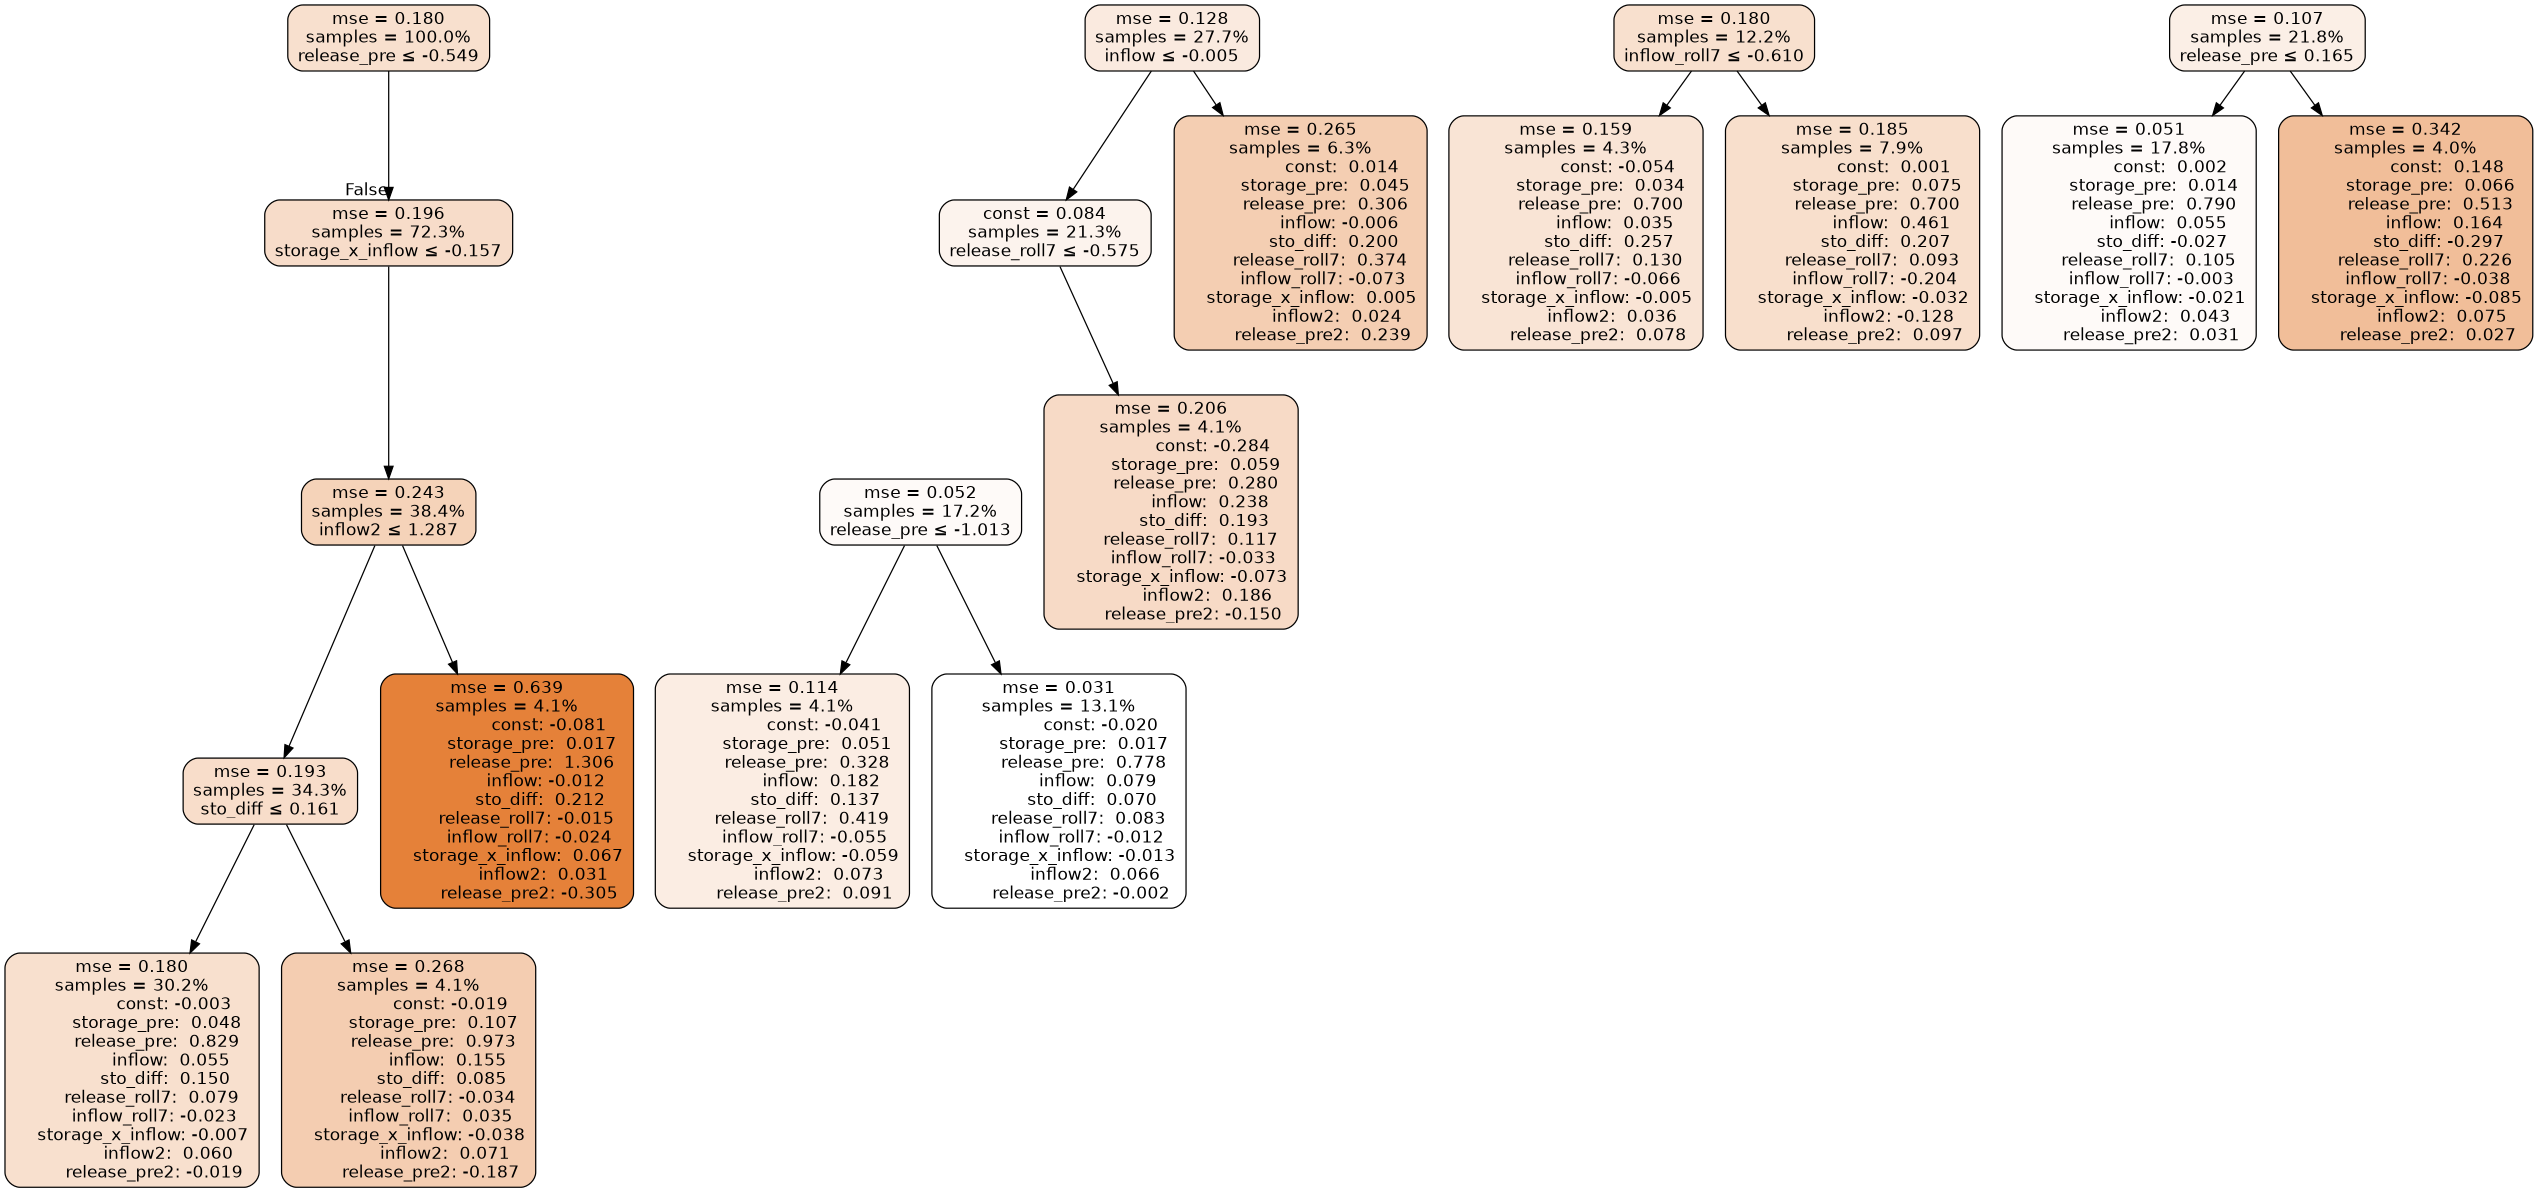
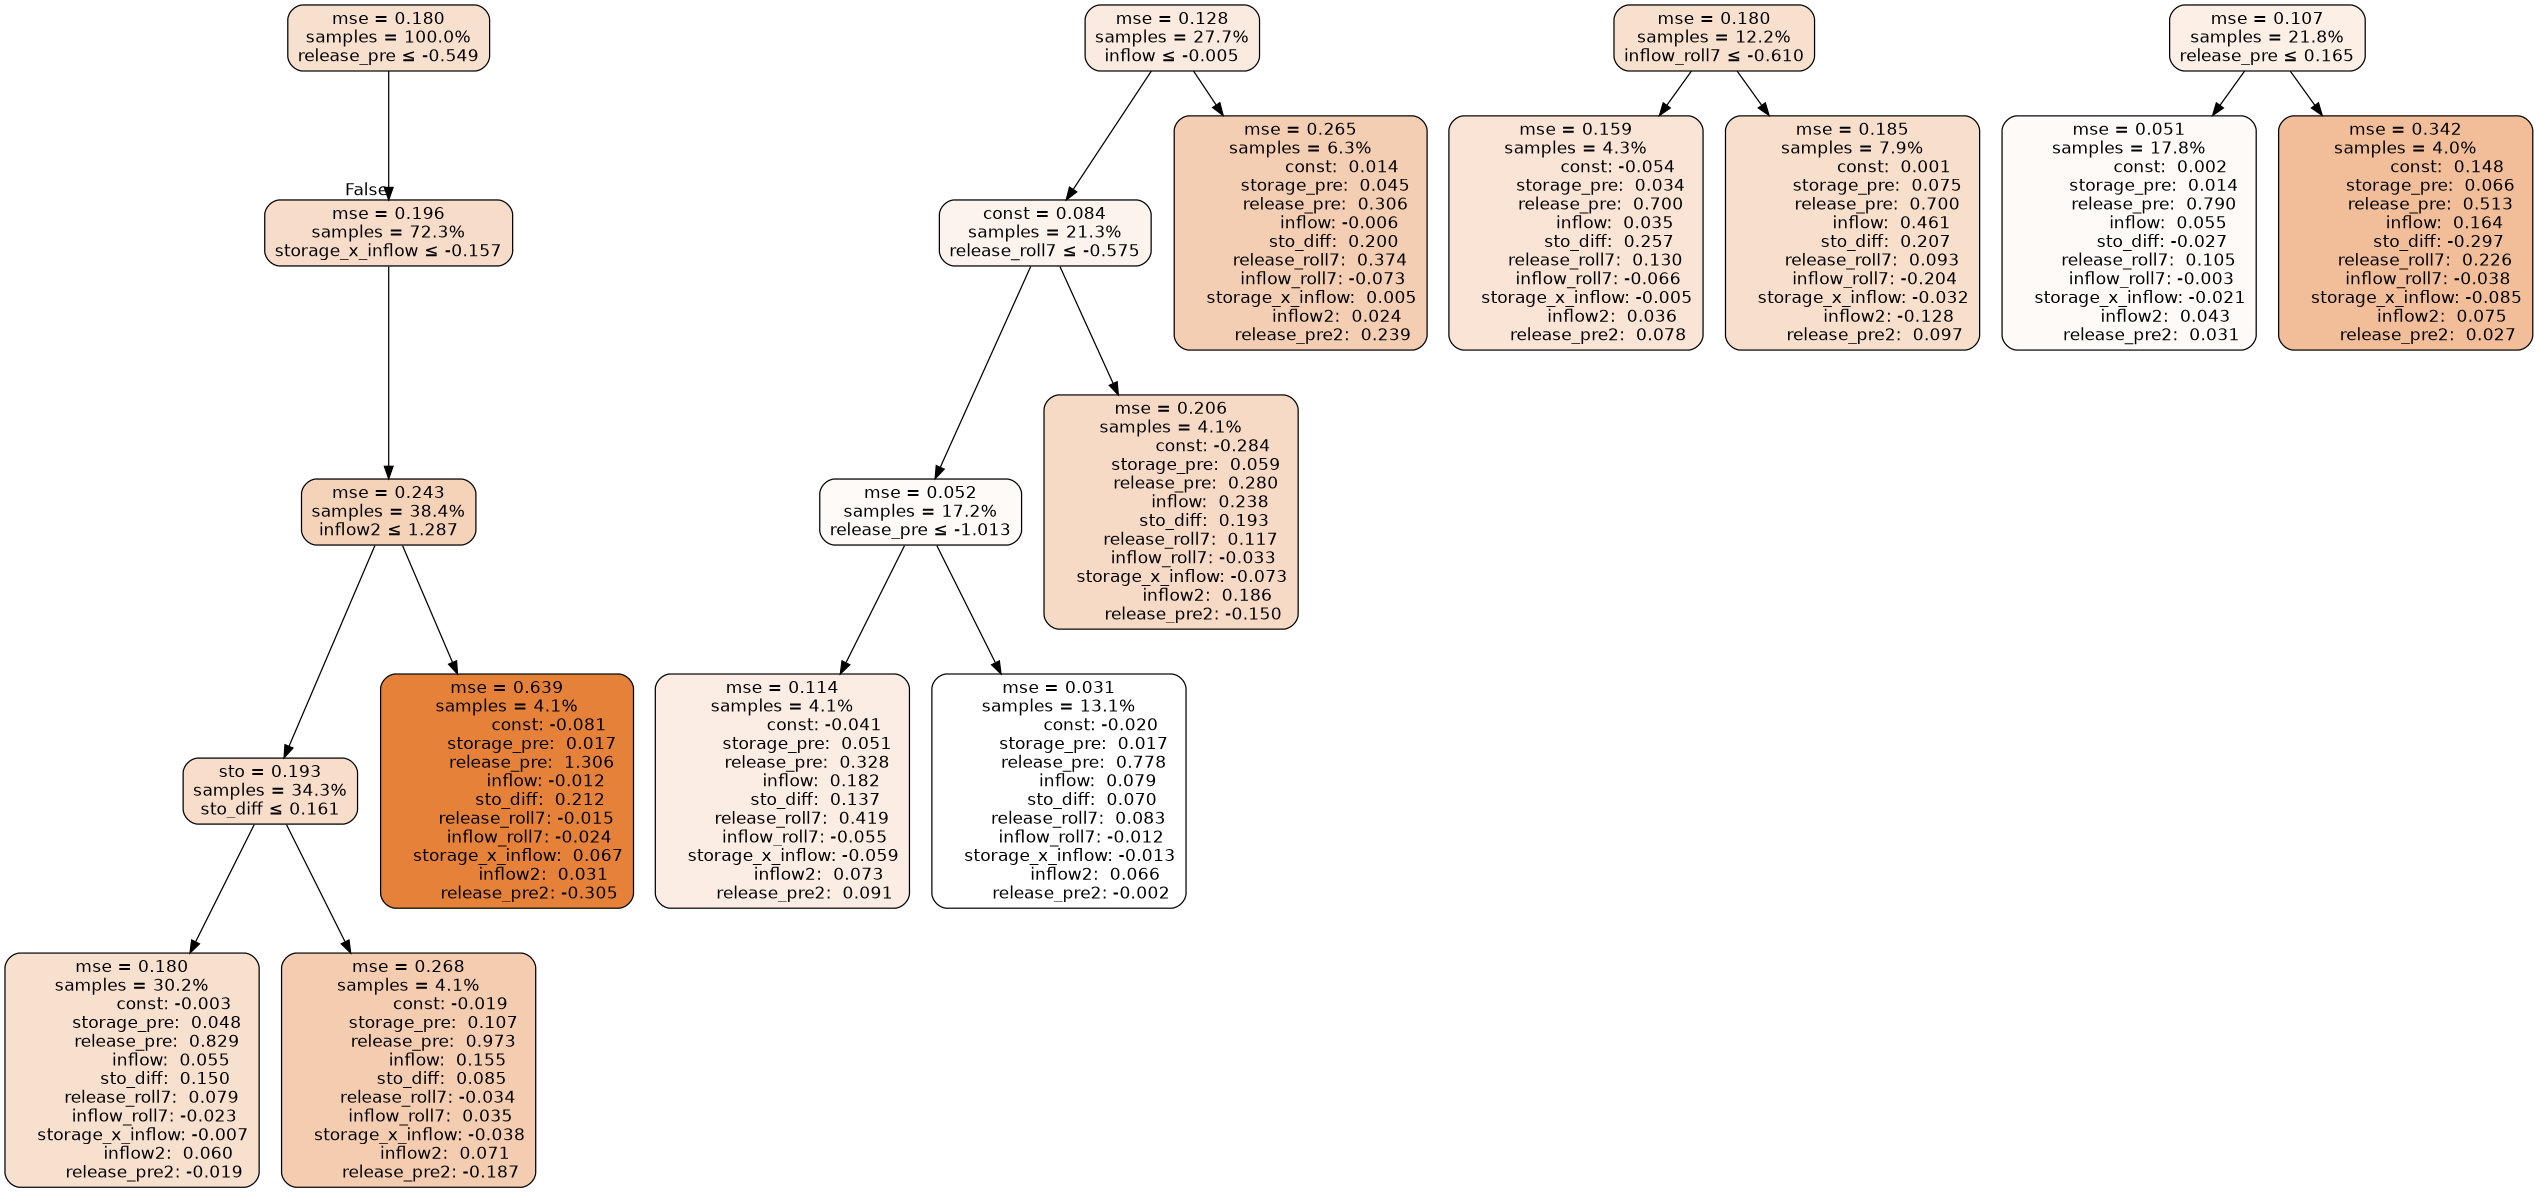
  digraph {
    node [color=black fillcolor="#f8e0ce" fontname=helvetica shape=rectangle style="filled, rounded"]
    edge [fontname=helvetica]
    n1 [label="mse = 0.180\nsamples = 100.0%\nrelease_pre &le; -0.549"]
    n2 [fillcolor="#f7dcc9" label="mse = 0.196\nsamples = 72.3%\nstorage_x_inflow &le; -0.157"]
    n3 [fillcolor="#faeadf" label="mse = 0.128\nsamples = 27.7%\ninflow &le; -0.005"]
    n4 [fillcolor="#fcf3ed" label="const = 0.084\nsamples = 21.3%\nrelease_roll7 &le; -0.575"]
    n5 [fillcolor="#f4ceb2" label="mse = 0.265\nsamples = 6.3%\n               const:  0.014\n         storage_pre:  0.045\n         release_pre:  0.306\n              inflow: -0.006\n            sto_diff:  0.200\n       release_roll7:  0.374\n        inflow_roll7: -0.073\n    storage_x_inflow:  0.005\n             inflow2:  0.024\n        release_pre2:  0.239"]
    n6 [fillcolor="#f5d3b9" label="mse = 0.243\nsamples = 38.4%\ninflow2 &le; 1.287"]
    n7 [fillcolor="#fefaf8" label="mse = 0.052\nsamples = 17.2%\nrelease_pre &le; -1.013"]
    n8 [fillcolor="#f7dac6" label="mse = 0.206\nsamples = 4.1%\n               const: -0.284\n         storage_pre:  0.059\n         release_pre:  0.280\n              inflow:  0.238\n            sto_diff:  0.193\n       release_roll7:  0.117\n        inflow_roll7: -0.033\n    storage_x_inflow: -0.073\n             inflow2:  0.186\n        release_pre2: -0.150"]
    n9 [fillcolor="#fbede3" label="mse = 0.114\nsamples = 4.1%\n               const: -0.041\n         storage_pre:  0.051\n         release_pre:  0.328\n              inflow:  0.182\n            sto_diff:  0.137\n       release_roll7:  0.419\n        inflow_roll7: -0.055\n    storage_x_inflow: -0.059\n             inflow2:  0.073\n        release_pre2:  0.091"]
    n10 [fillcolor="#ffffff" label="mse = 0.031\nsamples = 13.1%\n               const: -0.020\n         storage_pre:  0.017\n         release_pre:  0.778\n              inflow:  0.079\n            sto_diff:  0.070\n       release_roll7:  0.083\n        inflow_roll7: -0.012\n    storage_x_inflow: -0.013\n             inflow2:  0.066\n        release_pre2: -0.002"]
-   n11 [fillcolor="#f8ddca" label="mse = 0.193\nsamples = 34.3%\nsto_diff &le; 0.161"]
+   n11 [fillcolor="#f8ddca" label="sto = 0.193\nsamples = 34.3%\nsto_diff &le; 0.161"]
    n12 [fillcolor="#e58139" label="mse = 0.639\nsamples = 4.1%\n               const: -0.081\n         storage_pre:  0.017\n         release_pre:  1.306\n              inflow: -0.012\n            sto_diff:  0.212\n       release_roll7: -0.015\n        inflow_roll7: -0.024\n    storage_x_inflow:  0.067\n             inflow2:  0.031\n        release_pre2: -0.305"]
    n13 [label="mse = 0.180\nsamples = 12.2%\ninflow_roll7 &le; -0.610"]
    n14 [fillcolor="#f9e4d5" label="mse = 0.159\nsamples = 4.3%\n               const: -0.054\n         storage_pre:  0.034\n         release_pre:  0.700\n              inflow:  0.035\n            sto_diff:  0.257\n       release_roll7:  0.130\n        inflow_roll7: -0.066\n    storage_x_inflow: -0.005\n             inflow2:  0.036\n        release_pre2:  0.078"]
    n15 [fillcolor="#f8dfcc" label="mse = 0.185\nsamples = 7.9%\n               const:  0.001\n         storage_pre:  0.075\n         release_pre:  0.700\n              inflow:  0.461\n            sto_diff:  0.207\n       release_roll7:  0.093\n        inflow_roll7: -0.204\n    storage_x_inflow: -0.032\n             inflow2: -0.128\n        release_pre2:  0.097"]
    n16 [fillcolor="#fbefe6" label="mse = 0.107\nsamples = 21.8%\nrelease_pre &le; 0.165"]
    n17 [fillcolor="#fefaf8" label="mse = 0.051\nsamples = 17.8%\n               const:  0.002\n         storage_pre:  0.014\n         release_pre:  0.790\n              inflow:  0.055\n            sto_diff: -0.027\n       release_roll7:  0.105\n        inflow_roll7: -0.003\n    storage_x_inflow: -0.021\n             inflow2:  0.043\n        release_pre2:  0.031"]
    n18 [fillcolor="#f1be99" label="mse = 0.342\nsamples = 4.0%\n               const:  0.148\n         storage_pre:  0.066\n         release_pre:  0.513\n              inflow:  0.164\n            sto_diff: -0.297\n       release_roll7:  0.226\n        inflow_roll7: -0.038\n    storage_x_inflow: -0.085\n             inflow2:  0.075\n        release_pre2:  0.027"]
    n19 [label="mse = 0.180\nsamples = 30.2%\n               const: -0.003\n         storage_pre:  0.048\n         release_pre:  0.829\n              inflow:  0.055\n            sto_diff:  0.150\n       release_roll7:  0.079\n        inflow_roll7: -0.023\n    storage_x_inflow: -0.007\n             inflow2:  0.060\n        release_pre2: -0.019"]
    n20 [fillcolor="#f4cdb1" label="mse = 0.268\nsamples = 4.1%\n               const: -0.019\n         storage_pre:  0.107\n         release_pre:  0.973\n              inflow:  0.155\n            sto_diff:  0.085\n       release_roll7: -0.034\n        inflow_roll7:  0.035\n    storage_x_inflow: -0.038\n             inflow2:  0.071\n        release_pre2: -0.187"]
    n1 -> n2 [headlabel=False labelangle=-45 labeldistance=2.5]
    n2 -> n6
    n3 -> n4
    n3 -> n5
+   n4 -> n7
    n4 -> n8
    n6 -> n11
    n6 -> n12
    n7 -> n9
    n7 -> n10
    n11 -> n19
    n11 -> n20
    n13 -> n14
    n13 -> n15
    n16 -> n17
    n16 -> n18
  }
